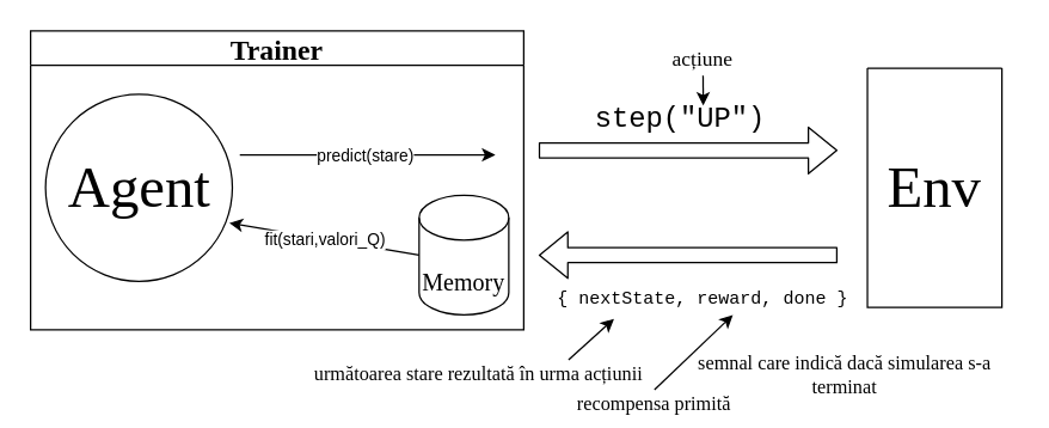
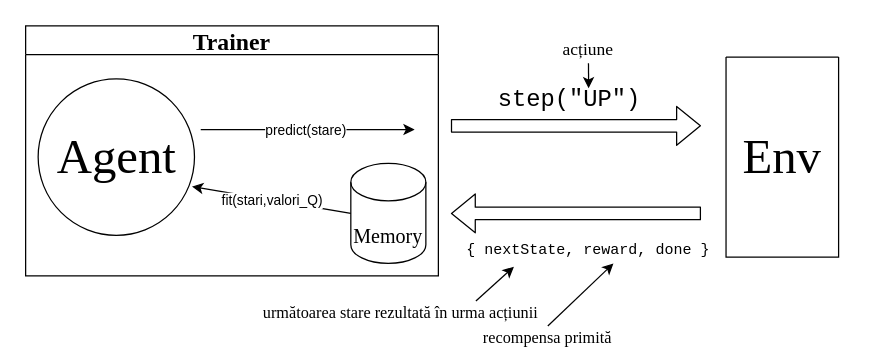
  <mxCell id="0" />
  <mxCell id="1" parent="0" />
  <mxCell id="2" value="Trainer" style="swimlane;fontFamily=Times New Roman;fontSize=19;" vertex="1" parent="1"><mxGeometry x="20" y="20" width="330" height="200" as="geometry" /></mxCell>
  <mxCell id="3" value="" style="ellipse;whiteSpace=wrap;html=1;aspect=fixed;" vertex="1" parent="2"><mxGeometry x="10" y="42.5" width="125" height="125" as="geometry" /></mxCell>
  <mxCell id="4" value="Agent" style="text;html=1;strokeColor=none;fillColor=none;align=center;verticalAlign=middle;whiteSpace=wrap;rounded=0;fontFamily=Times New Roman;fontSize=39;" vertex="1" parent="2"><mxGeometry x="17.5" y="60" width="110" height="90" as="geometry" /></mxCell>
  <mxCell id="5" value="" style="shape=cylinder3;whiteSpace=wrap;html=1;boundedLbl=1;backgroundOutline=1;size=15;fontFamily=Times New Roman;fontSize=19;" vertex="1" parent="2"><mxGeometry x="260" y="110" width="60" height="80" as="geometry" /></mxCell>
  <mxCell id="6" value="&lt;font style=&quot;font-size: 16px&quot;&gt;Memory&lt;/font&gt;" style="text;html=1;strokeColor=none;fillColor=none;align=center;verticalAlign=middle;whiteSpace=wrap;rounded=0;fontFamily=Times New Roman;fontSize=19;" vertex="1" parent="2"><mxGeometry x="270" y="157.5" width="40" height="20" as="geometry" /></mxCell>
  <mxCell id="7" value="" style="endArrow=classic;html=1;fontFamily=Times New Roman;fontSize=19;exitX=0;exitY=0.5;exitDx=0;exitDy=0;exitPerimeter=0;entryX=0.984;entryY=0.688;entryDx=0;entryDy=0;entryPerimeter=0;" edge="1" parent="2" source="5" target="3"><mxGeometry relative="1" as="geometry"><mxPoint x="240" y="150" as="sourcePoint" /><mxPoint x="140" y="140" as="targetPoint" /></mxGeometry></mxCell>
  <mxCell id="8" value="fit(stari,valori_Q)" style="edgeLabel;resizable=0;html=1;align=center;verticalAlign=middle;" connectable="0" vertex="1" parent="7"><mxGeometry relative="1" as="geometry" /></mxCell>
  <mxCell id="9" value="&lt;font style=&quot;font-size: 13px&quot;&gt;recompensa primită&lt;/font&gt;" style="text;html=1;strokeColor=none;fillColor=none;align=center;verticalAlign=middle;whiteSpace=wrap;rounded=0;fontFamily=Times New Roman;fontSize=39;" vertex="1" parent="1"><mxGeometry x="380" y="260" width="115" as="geometry" /></mxCell>
  <mxCell id="10" value="" style="swimlane;startSize=0;" vertex="1" parent="1"><mxGeometry x="580" y="45" width="90" height="160" as="geometry" /></mxCell>
  <mxCell id="11" value="Env" style="text;html=1;strokeColor=none;fillColor=none;align=center;verticalAlign=middle;whiteSpace=wrap;rounded=0;fontFamily=Times New Roman;fontSize=39;" vertex="1" parent="10"><mxGeometry x="-10" y="35" width="110" height="90" as="geometry" /></mxCell>
  <mxCell id="12" value="" style="shape=flexArrow;endArrow=classic;html=1;" edge="1" parent="1"><mxGeometry width="50" height="50" relative="1" as="geometry"><mxPoint x="360" y="100" as="sourcePoint" /><mxPoint x="560" y="100" as="targetPoint" /></mxGeometry></mxCell>
  <mxCell id="13" value="" style="shape=flexArrow;endArrow=classic;html=1;" edge="1" parent="1"><mxGeometry width="50" height="50" relative="1" as="geometry"><mxPoint x="560" y="170" as="sourcePoint" /><mxPoint x="360" y="170" as="targetPoint" /></mxGeometry></mxCell>
  <mxCell id="14" value="&lt;font face=&quot;Courier New&quot; style=&quot;font-size: 19px&quot;&gt;step(&quot;UP&quot;)&lt;/font&gt;" style="text;html=1;strokeColor=none;fillColor=none;align=center;verticalAlign=middle;whiteSpace=wrap;rounded=0;" vertex="1" parent="1"><mxGeometry x="380" y="70" width="150" height="20" as="geometry" /></mxCell>
  <mxCell id="15" value="{ nextState, reward, done }" style="text;html=1;strokeColor=none;fillColor=none;align=center;verticalAlign=middle;whiteSpace=wrap;rounded=0;fontFamily=Courier New;" vertex="1" parent="1"><mxGeometry x="370" y="190" width="200" height="20" as="geometry" /></mxCell>
  <mxCell id="16" value="" style="endArrow=classic;html=1;fontFamily=Times New Roman;fontSize=39;" edge="1" parent="1" source="9"><mxGeometry width="50" height="50" relative="1" as="geometry"><mxPoint x="380" y="230" as="sourcePoint" /><mxPoint x="490" y="210" as="targetPoint" /></mxGeometry></mxCell>
  <mxCell id="17" value="&lt;font style=&quot;font-size: 13px&quot;&gt;următoarea stare rezultată în urma acțiunii&lt;/font&gt;" style="text;html=1;strokeColor=none;fillColor=none;align=center;verticalAlign=middle;whiteSpace=wrap;rounded=0;fontFamily=Times New Roman;fontSize=39;" vertex="1" parent="1"><mxGeometry x="200" y="240" width="240" as="geometry" /></mxCell>
- <mxCell id="18" value="semnal care indică dacă simularea s-a terminat" style="text;html=1;strokeColor=none;fillColor=none;align=center;verticalAlign=middle;whiteSpace=wrap;rounded=0;fontFamily=Times New Roman;fontSize=13;" vertex="1" parent="1"><mxGeometry x="460" y="240" width="210" height="20" as="geometry" /></mxCell>
  <mxCell id="19" style="edgeStyle=orthogonalEdgeStyle;rounded=0;orthogonalLoop=1;jettySize=auto;html=1;exitX=0.5;exitY=1;exitDx=0;exitDy=0;entryX=0.601;entryY=0;entryDx=0;entryDy=0;entryPerimeter=0;fontFamily=Times New Roman;fontSize=19;" edge="1" parent="1" source="20" target="14"><mxGeometry relative="1" as="geometry" /></mxCell>
  <mxCell id="20" value="&lt;font style=&quot;font-size: 14px&quot;&gt;acțiune&lt;/font&gt;" style="text;html=1;strokeColor=none;fillColor=none;align=center;verticalAlign=middle;whiteSpace=wrap;rounded=0;fontFamily=Times New Roman;fontSize=12;" vertex="1" parent="1"><mxGeometry x="450" y="30" width="40" height="20" as="geometry" /></mxCell>
  <mxCell id="21" value="" style="endArrow=classic;html=1;fontFamily=Times New Roman;fontSize=19;" edge="1" parent="1"><mxGeometry relative="1" as="geometry"><mxPoint x="160" y="103" as="sourcePoint" /><mxPoint x="331" y="103" as="targetPoint" /></mxGeometry></mxCell>
  <mxCell id="22" value="predict(stare)" style="edgeLabel;resizable=0;html=1;align=center;verticalAlign=middle;" connectable="0" vertex="1" parent="21"><mxGeometry relative="1" as="geometry"><mxPoint x="-3" as="offset" /></mxGeometry></mxCell>
  <mxCell id="23" value="" style="endArrow=classic;html=1;fontFamily=Times New Roman;fontSize=39;entryX=0.202;entryY=1.133;entryDx=0;entryDy=0;entryPerimeter=0;" edge="1" parent="1" target="15"><mxGeometry width="50" height="50" relative="1" as="geometry"><mxPoint x="380" y="240" as="sourcePoint" /><mxPoint x="432.5" y="190" as="targetPoint" /></mxGeometry></mxCell>
